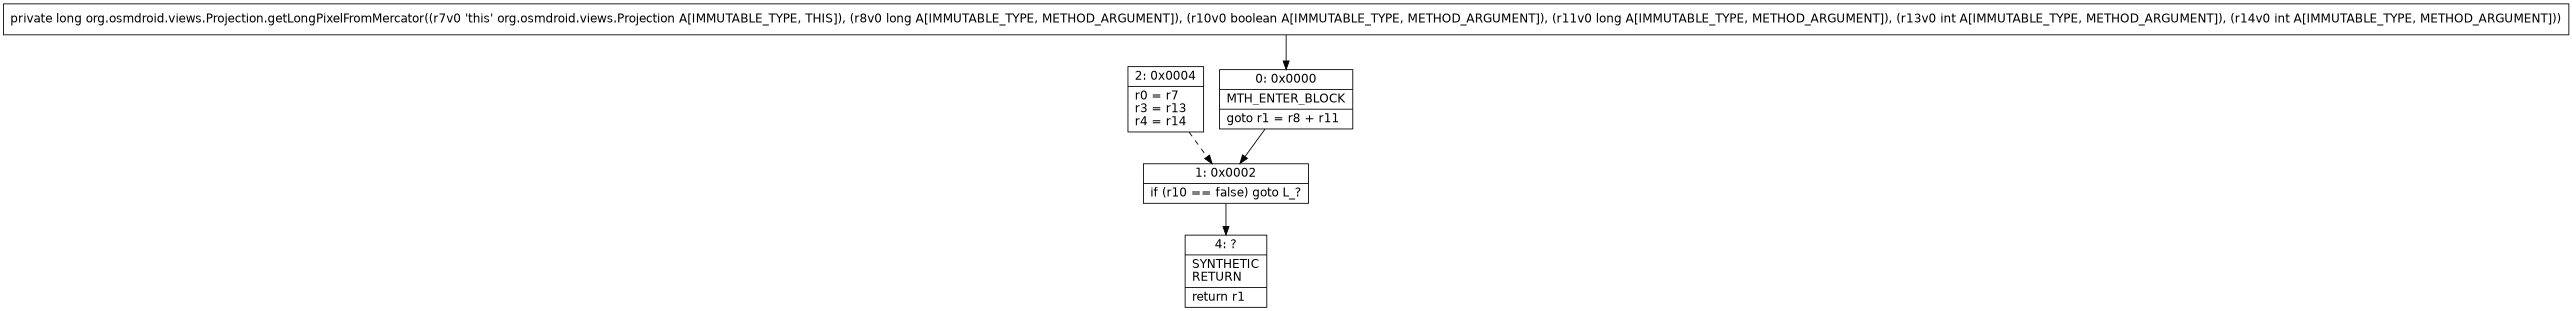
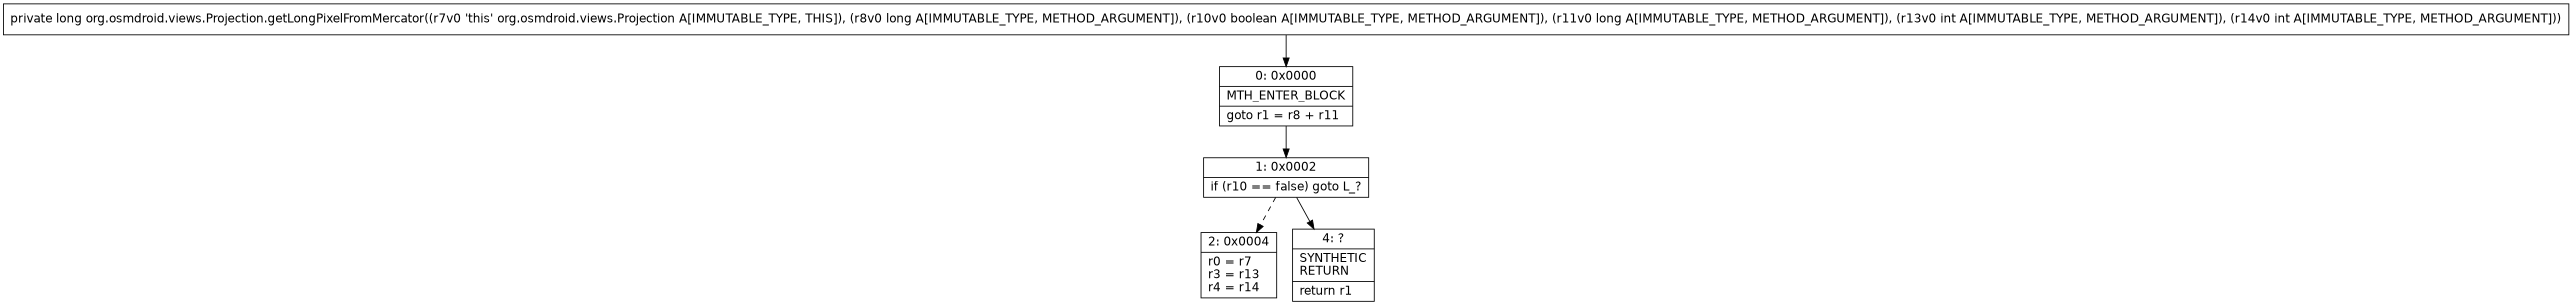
  digraph {
    fontname="DejaVu Sans"
    node [fontname="DejaVu Sans" shape=record]
    edge [fontname="DejaVu Sans"]
    n1 [label="{0\:\ 0x0000|MTH_ENTER_BLOCK\l|goto r1 = r8 + r11\l}"]
    n2 [label="{1\:\ 0x0002|if (r10 == false) goto L_?\l}"]
    n3 [label="{2\:\ 0x0004|r0 = r7\lr3 = r13\lr4 = r14\l}"]
    n4 [label="{4\:\ ?|SYNTHETIC\lRETURN\l|return r1\l}"]
    n5 [label="{private long org.osmdroid.views.Projection.getLongPixelFromMercator((r7v0 'this' org.osmdroid.views.Projection A[IMMUTABLE_TYPE, THIS]), (r8v0 long A[IMMUTABLE_TYPE, METHOD_ARGUMENT]), (r10v0 boolean A[IMMUTABLE_TYPE, METHOD_ARGUMENT]), (r11v0 long A[IMMUTABLE_TYPE, METHOD_ARGUMENT]), (r13v0 int A[IMMUTABLE_TYPE, METHOD_ARGUMENT]), (r14v0 int A[IMMUTABLE_TYPE, METHOD_ARGUMENT])) }"]
    n1 -> n2
-   n3 -> n2 [style=dashed]
+   n2 -> n3 [style=dashed]
    n2 -> n4
    n5 -> n1
  }
